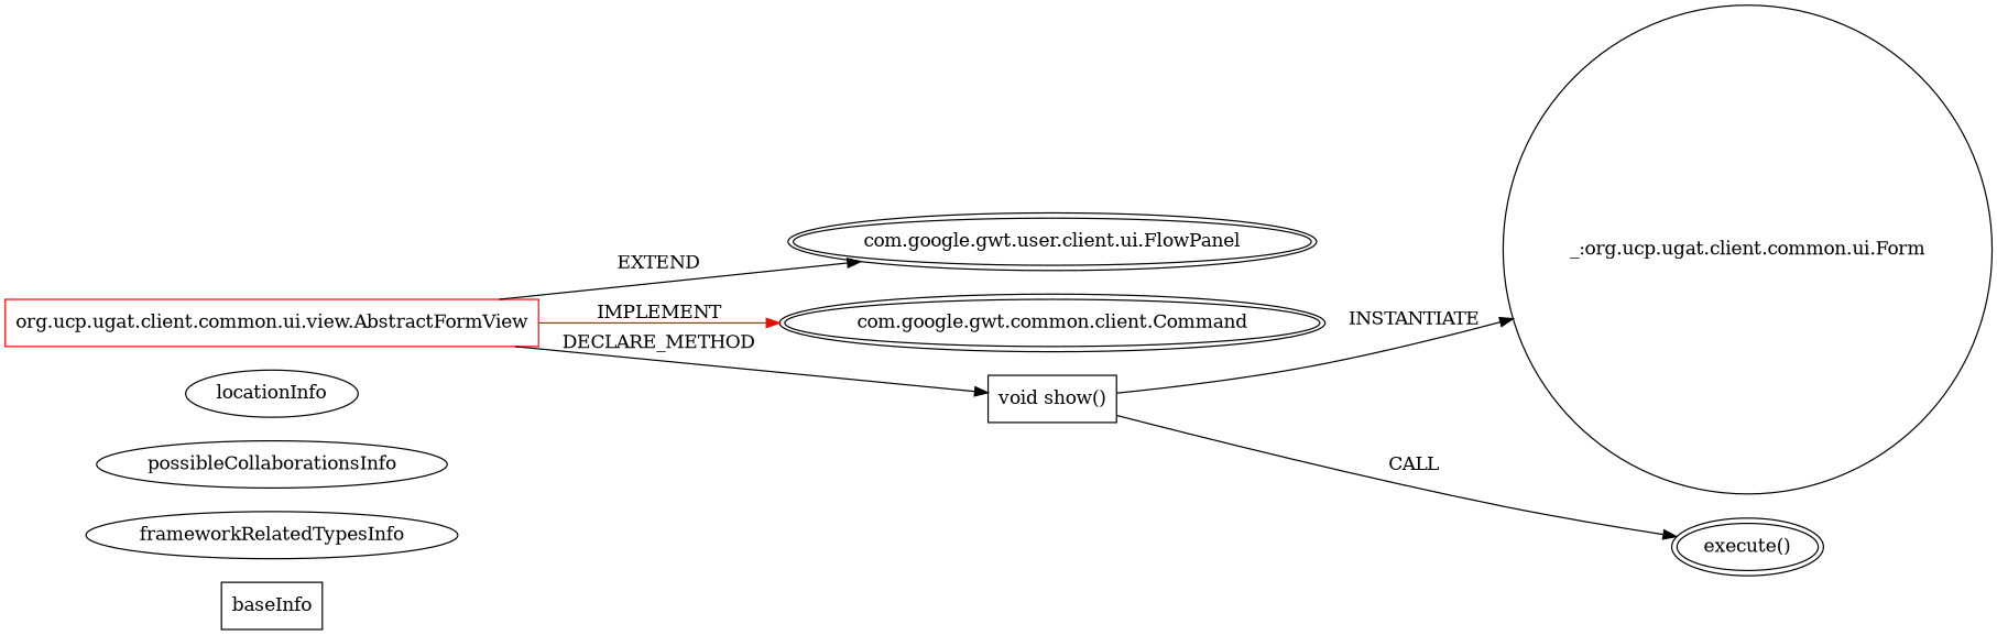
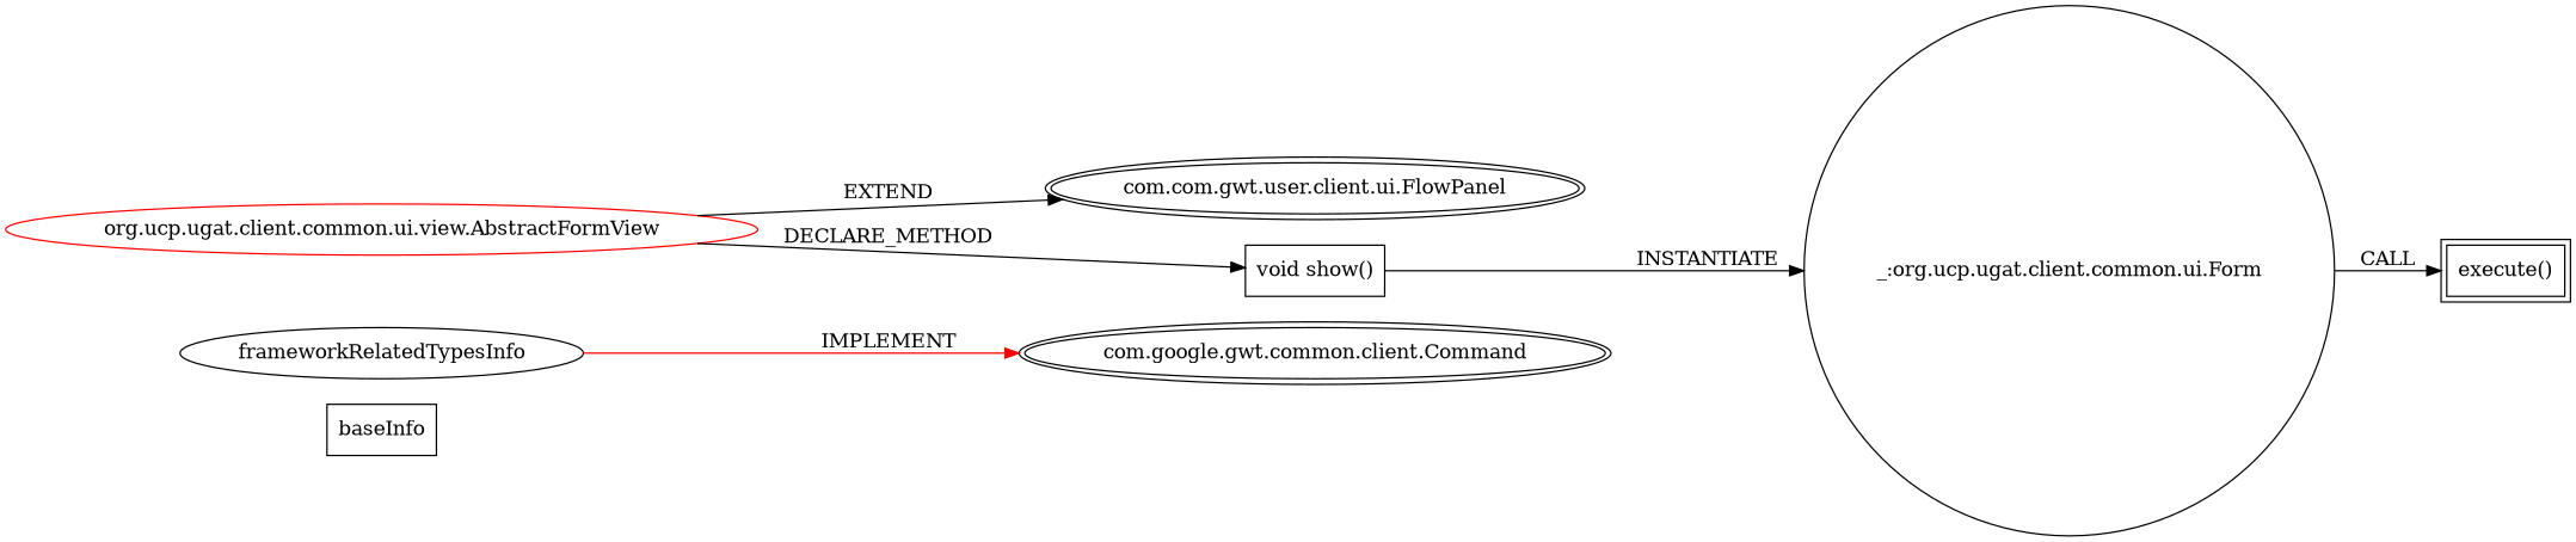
  digraph {
    rankdir=LR
    baseInfo [category=extension_graph graphId=3070 isAnonymous=false possibleRelation=true shape=box]
    frameworkRelatedTypesInfo [0="com.google.gwt.user.client.ui.FlowPanel" 1="com.google.gwt.user.client.Command"]
-   possibleCollaborationsInfo [0="3070~CLIENT_METHOD_DECLARATION-METHOD_CALL-~com.google.gwt.user.client.ui.FlowPanel com.google.gwt.user.client.Command ~com.google.gwt.user.client.ui.FlowPanel com.google.gwt.user.client.Command ~false~false"]
-   locationInfo [contextSignature=AbstractFormView filePath="/hmiguellima-ugat/ugat-master/src/org/ucp/ugat/client/common/ui/view/AbstractFormView.java" graphId=3070 projectName="hmiguellima-ugat"]
-   n5 [color=red isFrameworkType=false label="org.ucp.ugat.client.common.ui.view.AbstractFormView" vertexType=ROOT_CLIENT_CLASS_DECLARATION shape=box]
-   n6 [isFrameworkType=true label="com.google.gwt.user.client.ui.FlowPanel" peripheries=2 vertexType=FRAMEWORK_CLASS_TYPE]
+   n5 [color=red isFrameworkType=false label="org.ucp.ugat.client.common.ui.view.AbstractFormView" vertexType=ROOT_CLIENT_CLASS_DECLARATION]
+   n6 [isFrameworkType=true label="com.com.gwt.user.client.ui.FlowPanel" peripheries=2 vertexType=FRAMEWORK_CLASS_TYPE]
    n7 [isFrameworkType=true label="com.google.gwt.common.client.Command" peripheries=2 vertexType=FRAMEWORK_INTERFACE_TYPE]
    n8 [isFrameworkType=false label="void show()" shape=box vertexType=CLIENT_METHOD_DECLARATION]
    n9 [isFrameworkType=false label="_:org.ucp.ugat.client.common.ui.Form" shape=circle vertexType=VARIABLE_EXPRESION]
-   n10 [isFrameworkType=true label="execute()" peripheries=2 shape=ellipse vertexType=INSIDE_CALL]
+   n10 [isFrameworkType=true label="execute()" peripheries=2 shape=box vertexType=INSIDE_CALL]
    n5 -> n6 [color=black label=EXTEND]
-   n5 -> n7 [color=red label=IMPLEMENT]
+   frameworkRelatedTypesInfo -> n7 [color=red label=IMPLEMENT]
    n5 -> n8 [label=DECLARE_METHOD]
    n8 -> n9 [label=INSTANTIATE]
-   n8 -> n10 [label=CALL]
+   n9 -> n10 [label=CALL]
  }
